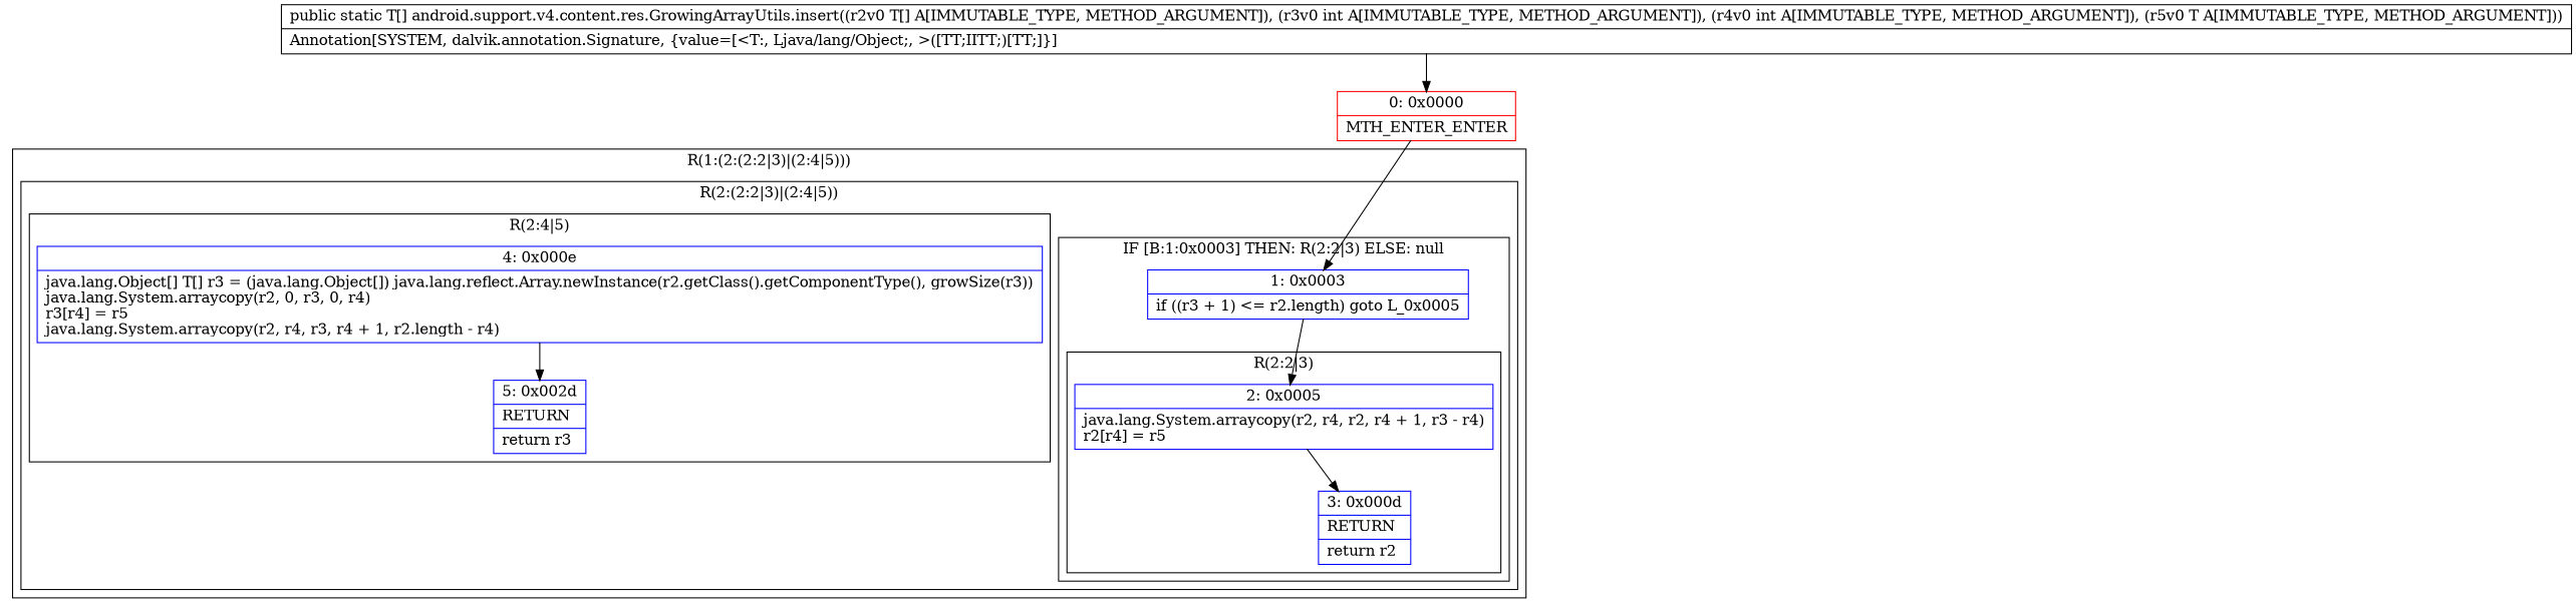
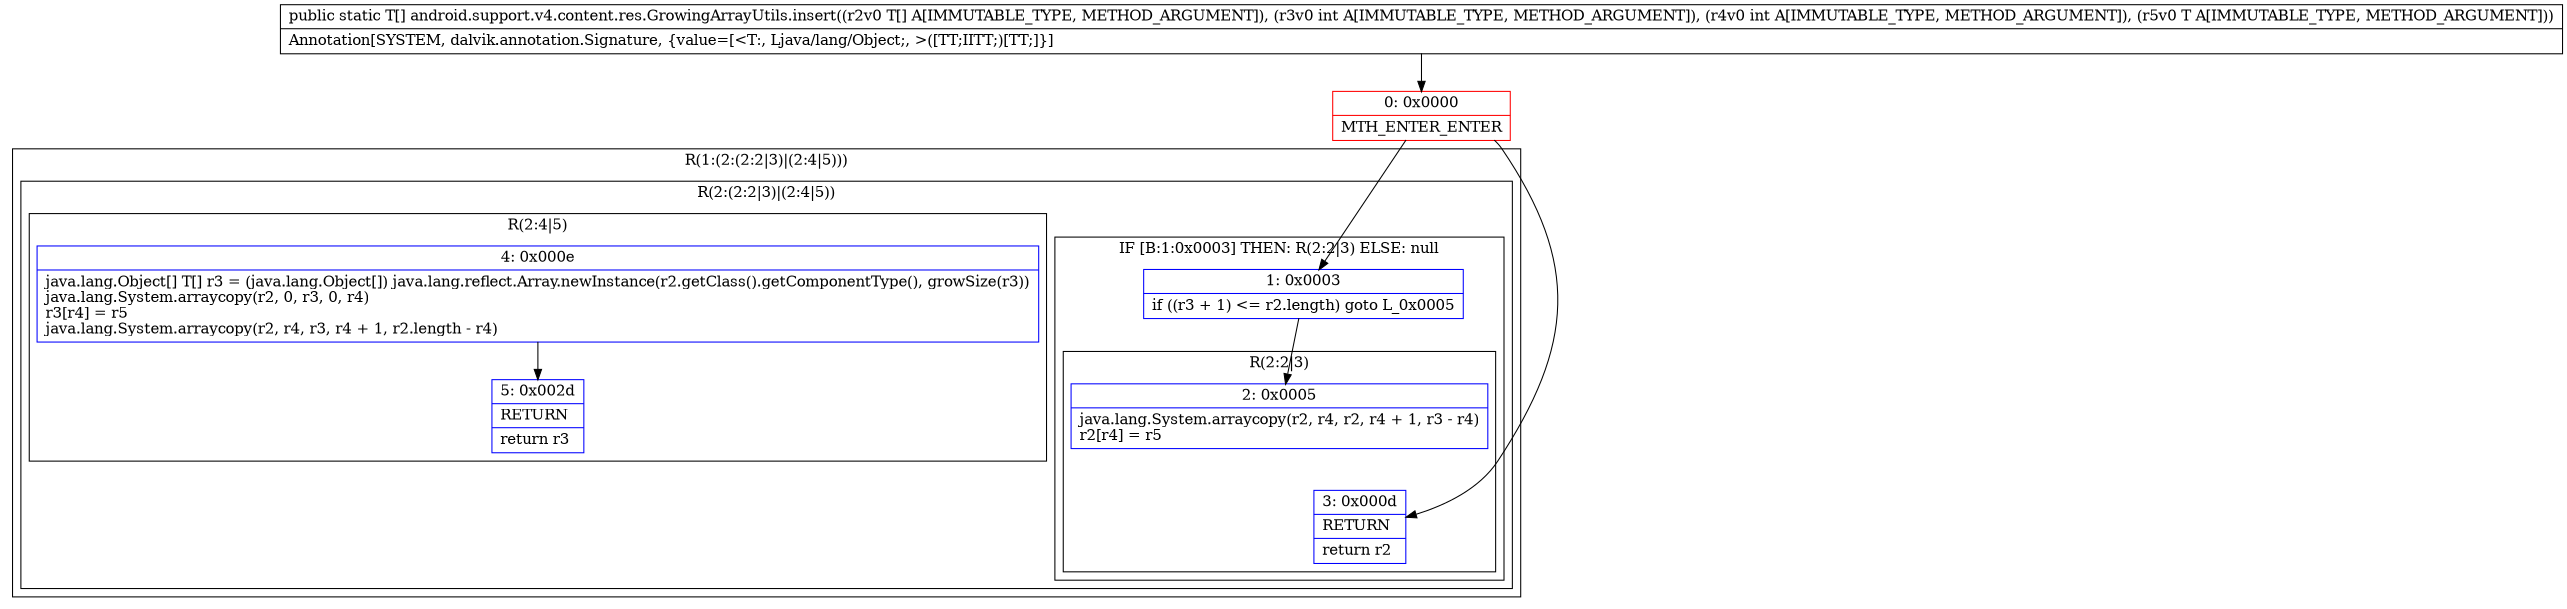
  digraph {
    node [color=blue shape=record]
    n1 [label="{2\:\ 0x0005|java.lang.System.arraycopy(r2, r4, r2, r4 + 1, r3 \- r4)\lr2[r4] = r5\l}"]
    n2 [label="{3\:\ 0x000d|RETURN\l|return r2\l}"]
    n3 [label="{1\:\ 0x0003|if ((r3 + 1) \<= r2.length) goto L_0x0005\l}"]
    n4 [label="{4\:\ 0x000e|java.lang.Object[] T[] r3 = (java.lang.Object[]) java.lang.reflect.Array.newInstance(r2.getClass().getComponentType(), growSize(r3))\ljava.lang.System.arraycopy(r2, 0, r3, 0, r4)\lr3[r4] = r5\ljava.lang.System.arraycopy(r2, r4, r3, r4 + 1, r2.length \- r4)\l}"]
    n5 [label="{5\:\ 0x002d|RETURN\l|return r3\l}"]
    n6 [color=red label="{0\:\ 0x0000|MTH_ENTER_ENTER\l}"]
    n7 [label="{public static T[] android.support.v4.content.res.GrowingArrayUtils.insert((r2v0 T[] A[IMMUTABLE_TYPE, METHOD_ARGUMENT]), (r3v0 int A[IMMUTABLE_TYPE, METHOD_ARGUMENT]), (r4v0 int A[IMMUTABLE_TYPE, METHOD_ARGUMENT]), (r5v0 T A[IMMUTABLE_TYPE, METHOD_ARGUMENT]))  | Annotation[SYSTEM, dalvik.annotation.Signature, \{value=[\<T:, Ljava\/lang\/Object;, \>([TT;IITT;)[TT;]\}]\l}" color=""]
    subgraph cluster_1 {
      label="R(1:(2:(2:2|3)|(2:4|5)))"
      subgraph cluster_2 {
        label="R(2:(2:2|3)|(2:4|5))"
        subgraph cluster_3 {
          label="IF [B:1:0x0003] THEN: R(2:2|3) ELSE: null"
          n3
          subgraph cluster_4 {
            label="R(2:2|3)"
            n1
            n2
          }
        }
        subgraph cluster_5 {
          label="R(2:4|5)"
          n4
          n5
        }
      }
    }
-   n1 -> n2
+   n6 -> n2
    n3 -> n1
    n4 -> n5
    n6 -> n3
    n7 -> n6
  }
